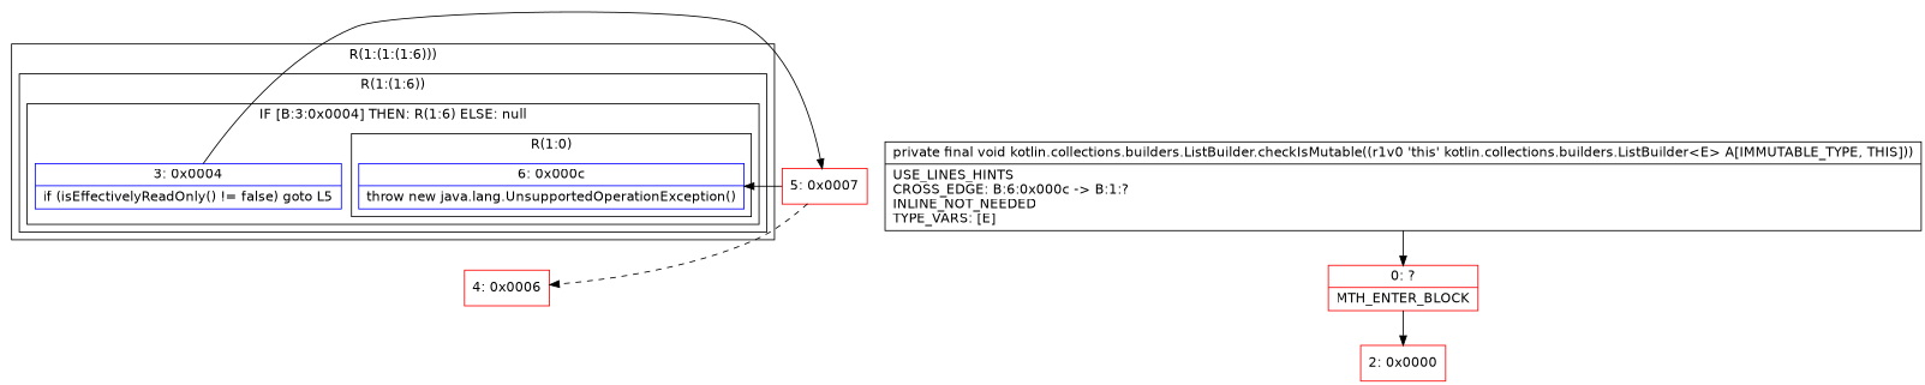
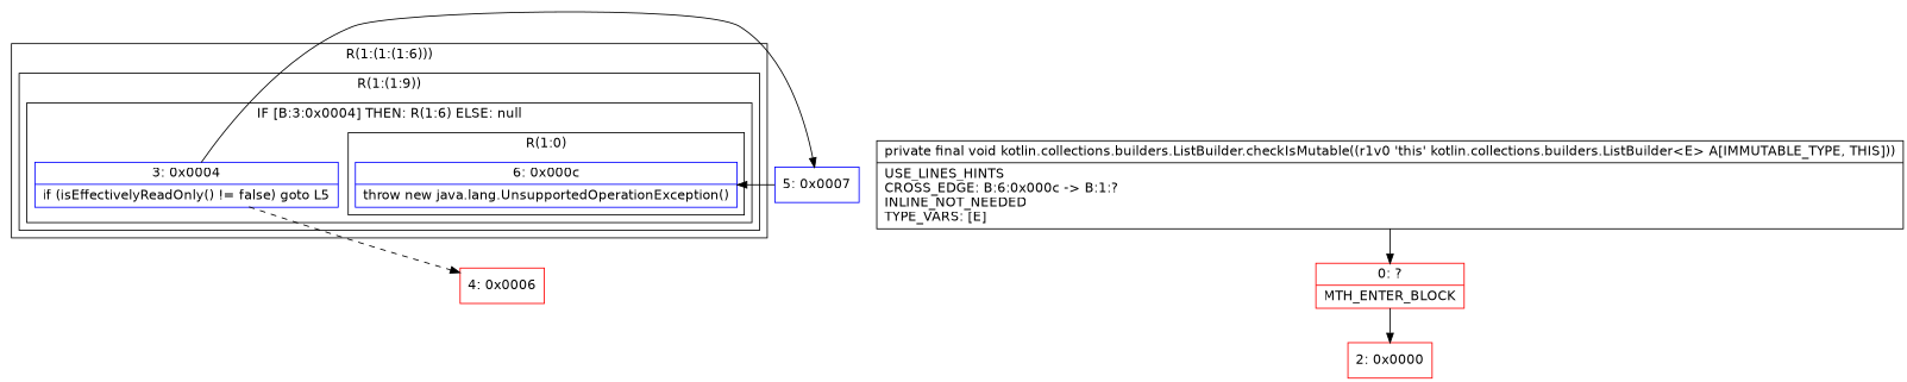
  digraph {
    fontname="DejaVu Sans"
    node [color=red fontname="DejaVu Sans" shape=record]
    edge [fontname="DejaVu Sans"]
    n1 [color=blue label="{6\:\ 0x000c|throw new java.lang.UnsupportedOperationException()\l}"]
    n2 [color=blue label="{3\:\ 0x0004|if (isEffectivelyReadOnly() != false) goto L5\l}"]
    n3 [label="{4\:\ 0x0006}"]
-   n4 [label="{5\:\ 0x0007}"]
+   n4 [color=blue label="{5\:\ 0x0007}"]
    n5 [label="{0\:\ ?|MTH_ENTER_BLOCK\l}"]
    n6 [label="{2\:\ 0x0000}"]
    n7 [label="{private final void kotlin.collections.builders.ListBuilder.checkIsMutable((r1v0 'this' kotlin.collections.builders.ListBuilder\<E\> A[IMMUTABLE_TYPE, THIS]))  | USE_LINES_HINTS\lCROSS_EDGE: B:6:0x000c \-\> B:1:?\lINLINE_NOT_NEEDED\lTYPE_VARS: [E]\l}" color=""]
    subgraph cluster_1 {
      label="R(1:(1:(1:6)))"
      subgraph cluster_2 {
-       label="R(1:(1:6))"
+       label="R(1:(1:9))"
        subgraph cluster_3 {
          label="IF [B:3:0x0004] THEN: R(1:6) ELSE: null"
          n2
          subgraph cluster_4 {
            label="R(1:0)"
            n1
          }
        }
      }
    }
-   n4 -> n3 [style=dashed]
+   n2 -> n3 [style=dashed]
    n2 -> n4
    n4 -> n1
    n5 -> n6
    n7 -> n5
  }
